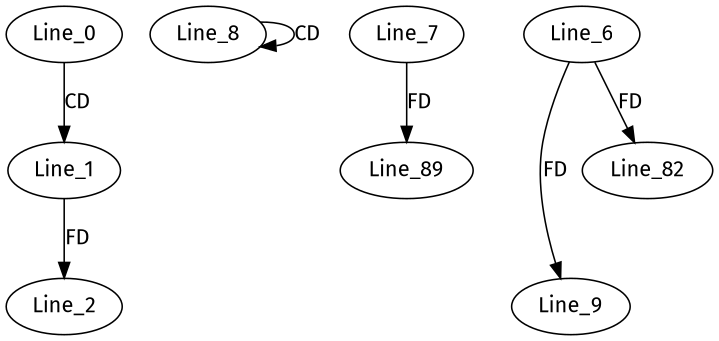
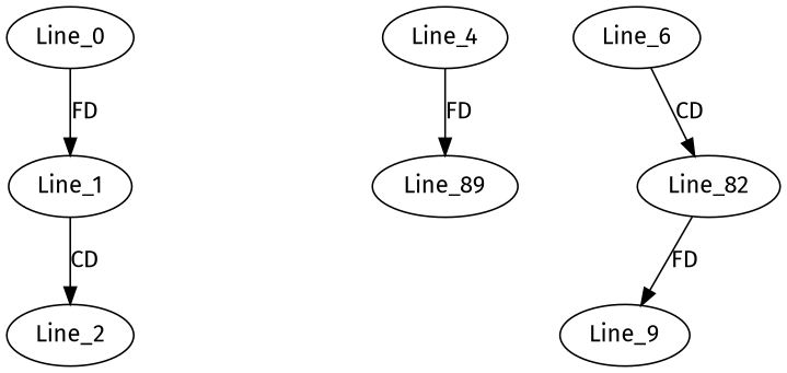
  digraph {
    fontname="Fira Sans"
    node [fontname="Fira Sans"]
    edge [fontname="Fira Sans"]
    Line_0
    Line_1
    Line_2
-   Line_8
    n5 [label=Line_89]
-   Line_4 [label=Line_7]
+   Line_4
    Line_6
    Line_9
    n9 [label=Line_82]
-   Line_0 -> Line_1 [label=CD]
-   Line_1 -> Line_2 [label=FD]
-   Line_8 -> Line_8 [label=CD]
+   Line_0 -> Line_1 [label=FD]
+   Line_1 -> Line_2 [label=CD]
    Line_4 -> n5 [label=FD]
-   Line_6 -> Line_9 [label=FD]
-   Line_6 -> n9 [label=FD]
+   n9 -> Line_9 [label=FD]
+   Line_6 -> n9 [label=CD]
  }
